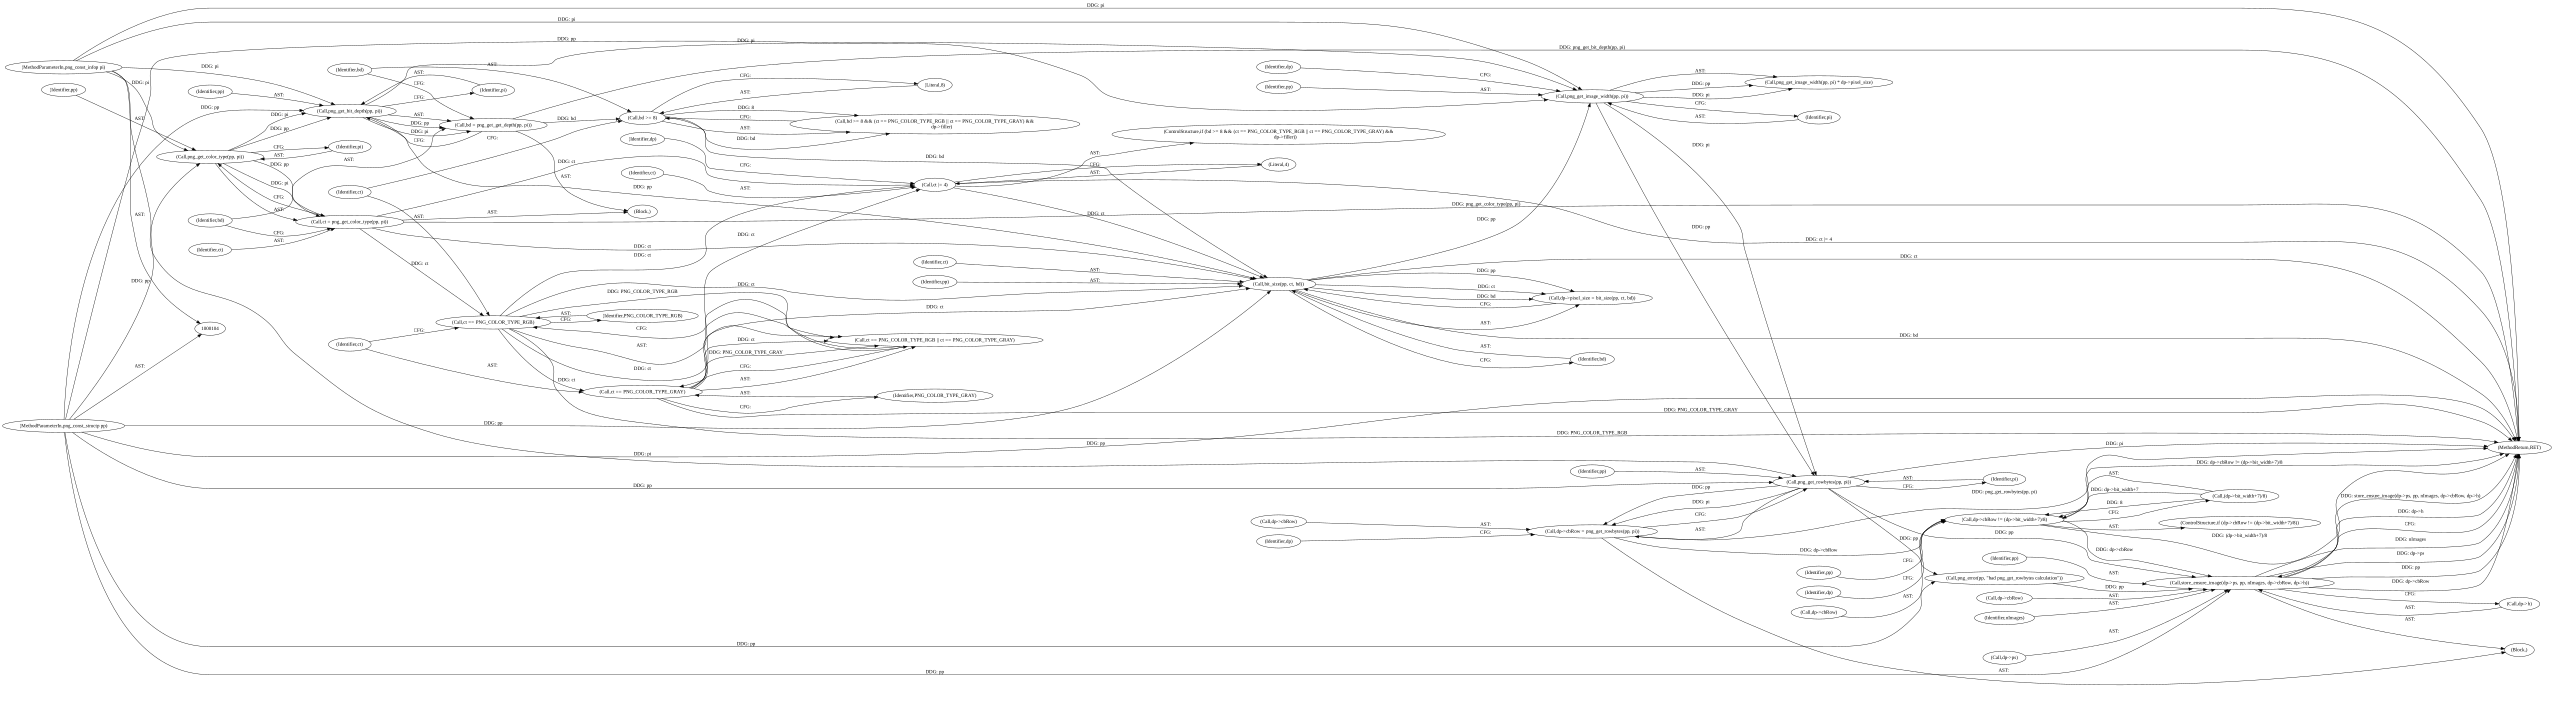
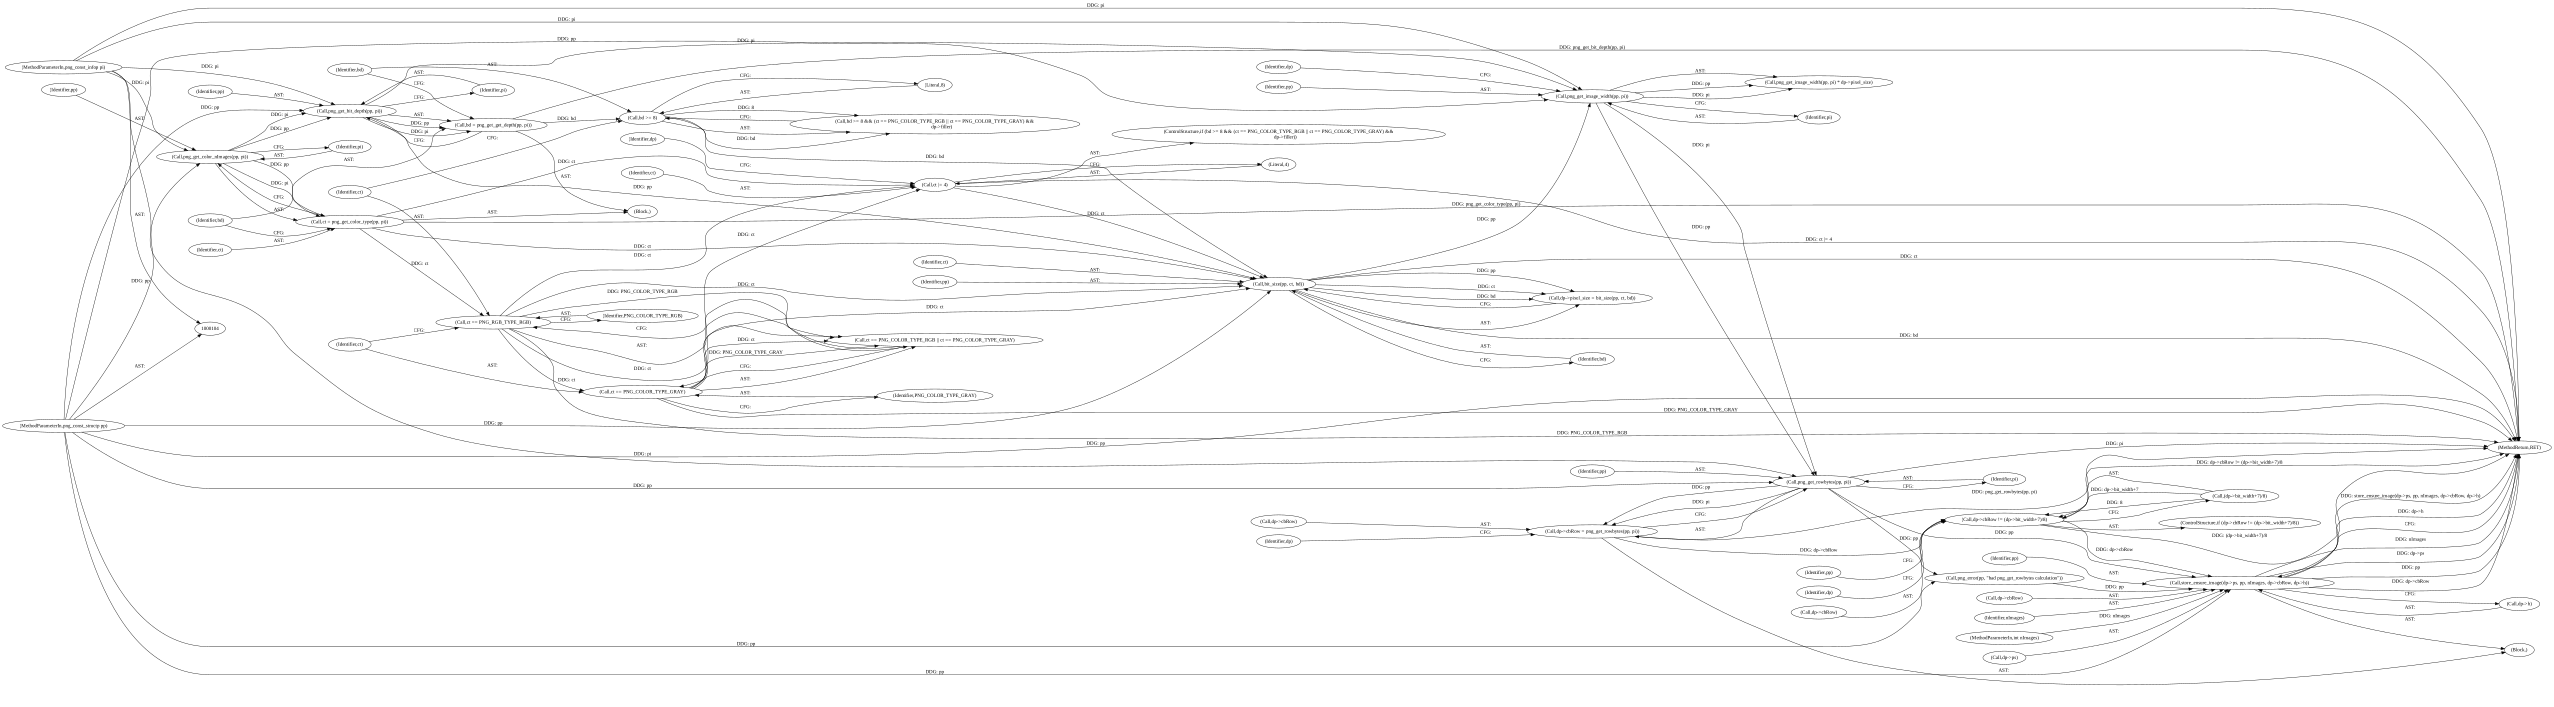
  digraph {
    fontname="Liberation Serif"
    rankdir=LR
    node [fontname="Liberation Serif"]
    edge [fontname="Liberation Serif"]
    n1 [label="(Call,dp->cbRow = png_get_rowbytes(pp, pi))"]
    n2 [label="(Call,png_get_rowbytes(pp, pi))"]
    n3 [label="(Call,dp->cbRow != (dp->bit_width+7)/8)"]
    n4 [label="(Block,)"]
    n5 [label="(MethodReturn,RET)"]
    n6 [label="(Call,store_ensure_image(dp->ps, pp, nImages, dp->cbRow, dp->h))"]
    n7 [label="(Identifier,pi)"]
    n8 [label="(Call,png_error(pp, \"bad png_get_rowbytes calculation\"))"]
    n9 [label="(ControlStructure,if (dp->cbRow != (dp->bit_width+7)/8))"]
    n10 [label="(Call,(dp->bit_width+7)/8)"]
    n11 [label="(Call,dp->h)"]
    n12 [label="(Call,png_get_image_width(pp, pi))"]
    n13 [label="(Call,png_get_image_width(pp, pi) * dp->pixel_size)"]
    n14 [label="(Identifier,pi)"]
    n15 [label="(Call,bit_size(pp, ct, bd))"]
    n16 [label="(Call,dp->pixel_size = bit_size(pp, ct, bd))"]
    n17 [label="(Identifier,bd)"]
    n18 [label="(Call,png_get_bit_depth(pp, pi))"]
    n19 [label="(Call,bd = png_get_get_depth(pp, pi))"]
    n20 [label="(Identifier,pi)"]
    n21 [label="(Block,)"]
    n22 [label="(Call,bd >= 8)"]
-   n23 [label="(Call,png_get_color_type(pp, pi))"]
+   n23 [label="(Call,png_get_color_nImages(pp, pi))"]
    n24 [label="(Call,ct = png_get_color_type(pp, pi))"]
    n25 [label="(Identifier,pi)"]
    n26 [label="(Call,ct |= 4)"]
-   n27 [label="(Call,ct == PNG_COLOR_TYPE_RGB)"]
+   n27 [label="(Call,ct == PNG_RGB_TYPE_RGB)"]
    n28 [label="(MethodParameterIn,png_const_structp pp)"]
    1000104
    n30 [label="(MethodParameterIn,png_const_infop pi)"]
    n31 [label="(Literal,4)"]
    n32 [label="(ControlStructure,if (bd >= 8 && (ct == PNG_COLOR_TYPE_RGB || ct == PNG_COLOR_TYPE_GRAY) &&\n          dp->filler))"]
    n33 [label="(Call,ct == PNG_COLOR_TYPE_GRAY)"]
    n34 [label="(Call,ct == PNG_COLOR_TYPE_RGB || ct == PNG_COLOR_TYPE_GRAY)"]
    n35 [label="(Identifier,PNG_COLOR_TYPE_GRAY)"]
    n36 [label="(Identifier,PNG_COLOR_TYPE_RGB)"]
    n37 [label="(Literal,8)"]
    n38 [label="(Call,bd >= 8 && (ct == PNG_COLOR_TYPE_RGB || ct == PNG_COLOR_TYPE_GRAY) &&\n          dp->filler)"]
    n39 [label="(Identifier,ct)"]
    n40 [label="(Identifier,ct)"]
    n41 [label="(Identifier,dp)"]
    n42 [label="(Call,dp->cbRow)"]
    n43 [label="(Identifier,pp)"]
    n44 [label="(Identifier,ct)"]
    n45 [label="(Identifier,pp)"]
    n46 [label="(Identifier,pp)"]
    n47 [label="(Call,dp->cbRow)"]
    n48 [label="(Identifier,dp)"]
    n49 [label="(Identifier,bd)"]
    n50 [label="(Identifier,pp)"]
    n51 [label="(Identifier,dp)"]
    n52 [label="(Identifier,nImages)"]
    n53 [label="(Identifier,pp)"]
    n54 [label="(Identifier,dp)"]
    n55 [label="(Identifier,pp)"]
    n56 [label="(Call,dp->cbRow)"]
    n57 [label="(Identifier,ct)"]
+   n58 [label="(MethodParameterIn,int nImages)"]
    n59 [label="(Identifier,ct)"]
    n60 [label="(Identifier,pp)"]
    n61 [label="(Identifier,bd)"]
    n62 [label="(Call,dp->ps)"]
    n1 -> n2 [label="CFG: "]
    n1 -> n3 [label="DDG: dp->cbRow"]
    n1 -> n4 [label="AST: "]
    n1 -> n5 [label="DDG: png_get_rowbytes(pp, pi)"]
    n2 -> n1 [label="AST: "]
    n2 -> n1 [label="DDG: pp"]
    n2 -> n1 [label="DDG: pi"]
    n2 -> n5 [label="DDG: pi"]
    n2 -> n6 [label="DDG: pp"]
    n2 -> n7 [label="CFG: "]
    n2 -> n8 [label="DDG: pp"]
    n3 -> n5 [label="DDG: dp->cbRow != (dp->bit_width+7)/8"]
    n3 -> n5 [label="DDG: (dp->bit_width+7)/8"]
    n3 -> n6 [label="DDG: dp->cbRow"]
    n3 -> n9 [label="AST: "]
    n3 -> n10 [label="CFG: "]
    n5 -> n6 [label="CFG: "]
    n6 -> n4 [label="AST: "]
    n6 -> n5 [label="DDG: nImages"]
    n6 -> n5 [label="DDG: dp->ps"]
    n6 -> n5 [label="DDG: pp"]
    n6 -> n5 [label="DDG: dp->cbRow"]
    n6 -> n5 [label="DDG: store_ensure_image(dp->ps, pp, nImages, dp->cbRow, dp->h)"]
    n6 -> n5 [label="DDG: dp->h"]
    n6 -> n11 [label="CFG: "]
    n7 -> n2 [label="AST: "]
    n8 -> n6 [label="DDG: pp"]
    n10 -> n3 [label="AST: "]
    n10 -> n3 [label="DDG: dp->bit_width+7"]
    n10 -> n3 [label="DDG: 8"]
    n11 -> n6 [label="AST: "]
    n12 -> n2 [label="DDG: pp"]
    n12 -> n2 [label="DDG: pi"]
    n12 -> n13 [label="AST: "]
    n12 -> n13 [label="DDG: pp"]
    n12 -> n13 [label="DDG: pi"]
    n12 -> n14 [label="CFG: "]
    n14 -> n12 [label="AST: "]
    n15 -> n5 [label="DDG: bd"]
    n15 -> n5 [label="DDG: ct"]
    n15 -> n12 [label="DDG: pp"]
    n15 -> n16 [label="AST: "]
    n15 -> n16 [label="DDG: pp"]
    n15 -> n16 [label="DDG: ct"]
    n15 -> n16 [label="DDG: bd"]
    n15 -> n17 [label="CFG: "]
    n16 -> n15 [label="CFG: "]
    n17 -> n15 [label="AST: "]
    n18 -> n12 [label="DDG: pi"]
    n18 -> n15 [label="DDG: pp"]
    n18 -> n19 [label="AST: "]
    n18 -> n19 [label="DDG: pp"]
    n18 -> n19 [label="DDG: pi"]
    n18 -> n20 [label="CFG: "]
    n19 -> n5 [label="DDG: png_get_bit_depth(pp, pi)"]
    n19 -> n18 [label="CFG: "]
    n19 -> n21 [label="AST: "]
    n19 -> n22 [label="DDG: bd"]
    n20 -> n18 [label="AST: "]
    n22 -> n15 [label="DDG: bd"]
    n22 -> n37 [label="CFG: "]
    n22 -> n38 [label="AST: "]
    n22 -> n38 [label="DDG: bd"]
    n22 -> n38 [label="DDG: 8"]
    n23 -> n18 [label="DDG: pp"]
    n23 -> n18 [label="DDG: pi"]
    n23 -> n24 [label="AST: "]
    n23 -> n24 [label="DDG: pp"]
    n23 -> n24 [label="DDG: pi"]
    n23 -> n25 [label="CFG: "]
    n24 -> n5 [label="DDG: png_get_color_type(pp, pi)"]
    n24 -> n15 [label="DDG: ct"]
    n24 -> n21 [label="AST: "]
    n24 -> n23 [label="CFG: "]
    n24 -> n26 [label="DDG: ct"]
    n24 -> n27 [label="DDG: ct"]
    n25 -> n23 [label="AST: "]
    n26 -> n5 [label="DDG: ct |= 4"]
    n26 -> n15 [label="DDG: ct"]
    n26 -> n31 [label="CFG: "]
    n26 -> n32 [label="AST: "]
    n27 -> n5 [label="DDG: PNG_COLOR_TYPE_RGB"]
    n27 -> n15 [label="DDG: ct"]
    n27 -> n26 [label="DDG: ct"]
    n27 -> n33 [label="DDG: ct"]
    n27 -> n34 [label="AST: "]
    n27 -> n34 [label="DDG: ct"]
    n27 -> n34 [label="DDG: PNG_COLOR_TYPE_RGB"]
    n27 -> n36 [label="CFG: "]
    n28 -> n2 [label="DDG: pp"]
    n28 -> n5 [label="DDG: pp"]
    n28 -> n6 [label="DDG: pp"]
    n28 -> n8 [label="DDG: pp"]
    n28 -> n12 [label="DDG: pp"]
    n28 -> n15 [label="DDG: pp"]
    n28 -> n18 [label="DDG: pp"]
    n28 -> n23 [label="DDG: pp"]
    n28 -> 1000104 [label="AST: "]
    n30 -> n2 [label="DDG: pi"]
    n30 -> n5 [label="DDG: pi"]
    n30 -> n12 [label="DDG: pi"]
    n30 -> n18 [label="DDG: pi"]
    n30 -> n23 [label="DDG: pi"]
    n30 -> 1000104 [label="AST: "]
    n31 -> n26 [label="AST: "]
    n33 -> n5 [label="DDG: PNG_COLOR_TYPE_GRAY"]
    n33 -> n15 [label="DDG: ct"]
    n33 -> n26 [label="DDG: ct"]
    n33 -> n34 [label="AST: "]
    n33 -> n34 [label="DDG: ct"]
    n33 -> n34 [label="DDG: PNG_COLOR_TYPE_GRAY"]
    n33 -> n35 [label="CFG: "]
    n34 -> n27 [label="CFG: "]
    n34 -> n33 [label="CFG: "]
    n35 -> n33 [label="AST: "]
    n36 -> n27 [label="AST: "]
    n37 -> n22 [label="AST: "]
    n38 -> n22 [label="CFG: "]
    n39 -> n26 [label="AST: "]
    n40 -> n15 [label="AST: "]
    n41 -> n12 [label="CFG: "]
    n42 -> n3 [label="AST: "]
    n43 -> n3 [label="CFG: "]
    n44 -> n24 [label="AST: "]
    n45 -> n15 [label="AST: "]
    n46 -> n6 [label="AST: "]
    n47 -> n6 [label="AST: "]
    n48 -> n1 [label="CFG: "]
    n49 -> n19 [label="AST: "]
    n49 -> n24 [label="CFG: "]
    n50 -> n18 [label="AST: "]
    n51 -> n26 [label="CFG: "]
    n52 -> n6 [label="AST: "]
    n53 -> n12 [label="AST: "]
    n54 -> n3 [label="CFG: "]
    n55 -> n2 [label="AST: "]
    n56 -> n1 [label="AST: "]
    n57 -> n22 [label="CFG: "]
    n57 -> n27 [label="AST: "]
+   n58 -> n6 [label="DDG: nImages"]
    n59 -> n27 [label="CFG: "]
    n59 -> n33 [label="AST: "]
    n60 -> n23 [label="AST: "]
    n61 -> n19 [label="CFG: "]
    n61 -> n22 [label="AST: "]
    n62 -> n6 [label="AST: "]
  }
